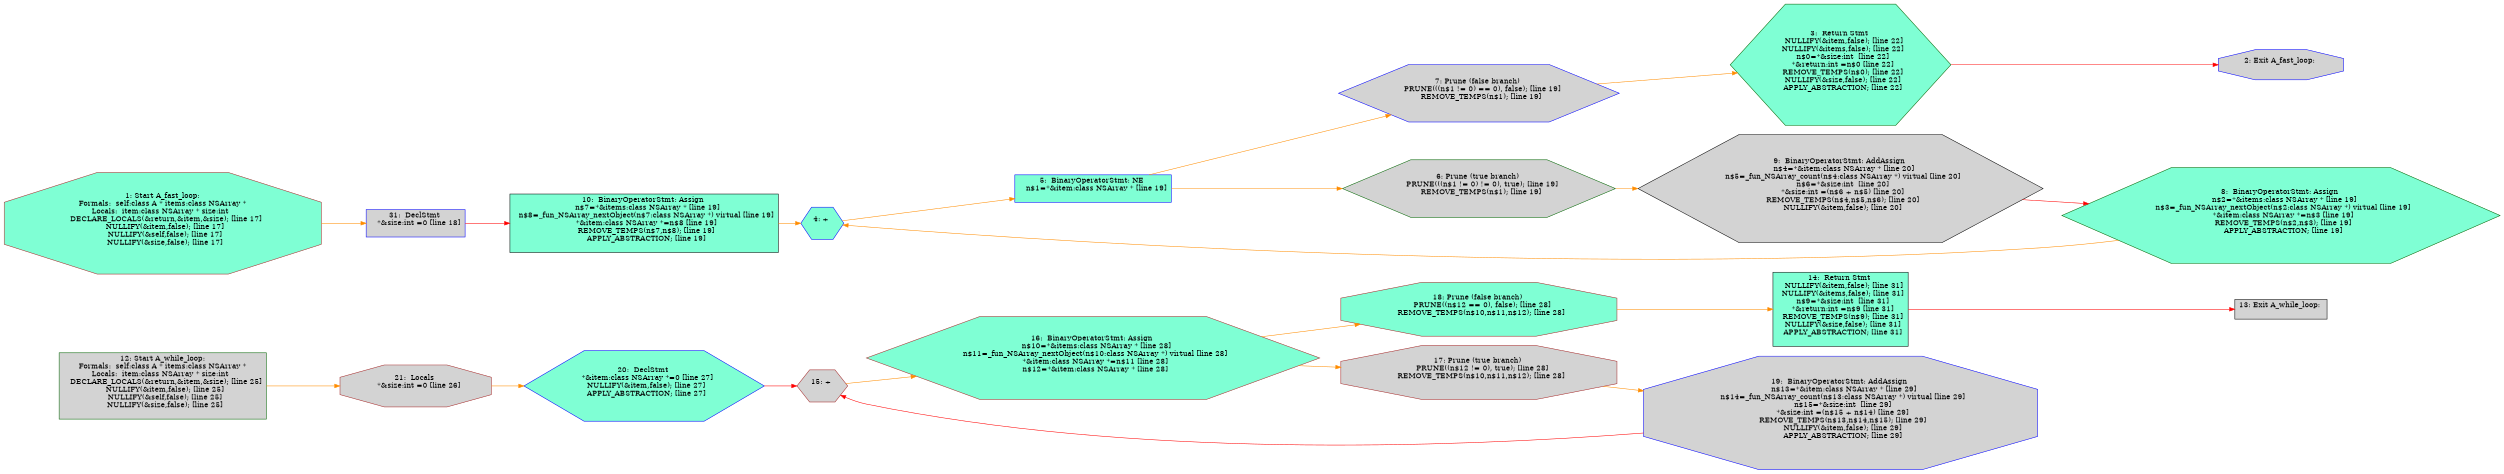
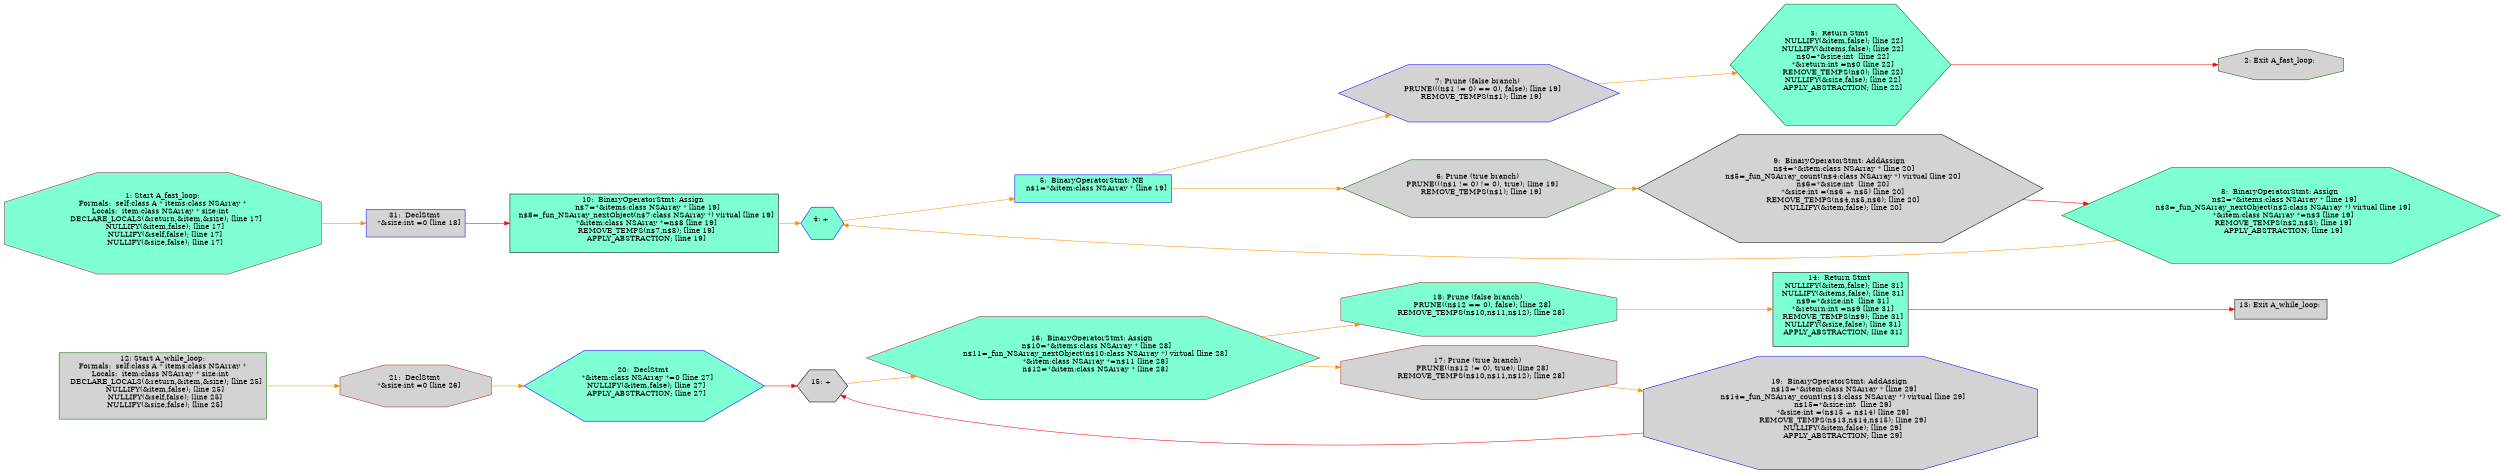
  digraph {
    rankdir=LR
    node [color=blue fillcolor=lightgrey shape=hexagon style=filled]
    edge [color=darkorange]
-   n1 [color=brown label="21:  Locals \n   *&size:int =0 [line 26]\n " shape=octagon]
+   n1 [color=brown label="21:  DeclStmt \n   *&size:int =0 [line 26]\n " shape=octagon]
    n2 [fillcolor=aquamarine label="20:  DeclStmt \n   *&item:class NSArray *=0 [line 27]\n  NULLIFY(&item,false); [line 27]\n  APPLY_ABSTRACTION; [line 27]\n "]
-   n3 [color=brown label="15: + \n  "]
+   n3 [color=black label="15: + \n  "]
    n4 [color=brown fillcolor=aquamarine label="16:  BinaryOperatorStmt: Assign \n   n$10=*&items:class NSArray * [line 28]\n  n$11=_fun_NSArray_nextObject(n$10:class NSArray *) virtual [line 28]\n  *&item:class NSArray *=n$11 [line 28]\n  n$12=*&item:class NSArray * [line 28]\n "]
    n5 [color=brown fillcolor=aquamarine label="18: Prune (false branch) \n   PRUNE((n$12 == 0), false); [line 28]\n  REMOVE_TEMPS(n$10,n$11,n$12); [line 28]\n " shape=octagon]
    n6 [color=brown label="17: Prune (true branch) \n   PRUNE((n$12 != 0), true); [line 28]\n  REMOVE_TEMPS(n$10,n$11,n$12); [line 28]\n " shape=octagon]
    n7 [label="19:  BinaryOperatorStmt: AddAssign \n   n$13=*&item:class NSArray * [line 29]\n  n$14=_fun_NSArray_count(n$13:class NSArray *) virtual [line 29]\n  n$15=*&size:int  [line 29]\n  *&size:int =(n$15 + n$14) [line 29]\n  REMOVE_TEMPS(n$13,n$14,n$15); [line 29]\n  NULLIFY(&item,false); [line 29]\n  APPLY_ABSTRACTION; [line 29]\n " shape=octagon]
    n8 [color=black fillcolor=aquamarine label="14:  Return Stmt \n   NULLIFY(&item,false); [line 31]\n  NULLIFY(&items,false); [line 31]\n  n$9=*&size:int  [line 31]\n  *&return:int =n$9 [line 31]\n  REMOVE_TEMPS(n$9); [line 31]\n  NULLIFY(&size,false); [line 31]\n  APPLY_ABSTRACTION; [line 31]\n " shape=box]
    n9 [color=black label="13: Exit A_while_loop: \n  " shape=box]
    n10 [color=darkgreen label="12: Start A_while_loop:\nFormals:  self:class A * items:class NSArray *\nLocals:  item:class NSArray * size:int  \n   DECLARE_LOCALS(&return,&item,&size); [line 25]\n  NULLIFY(&item,false); [line 25]\n  NULLIFY(&self,false); [line 25]\n  NULLIFY(&size,false); [line 25]\n " shape=box]
    n11 [label="31:  DeclStmt \n   *&size:int =0 [line 18]\n " shape=box]
    n12 [color=black fillcolor=aquamarine label="10:  BinaryOperatorStmt: Assign \n   n$7=*&items:class NSArray * [line 19]\n  n$8=_fun_NSArray_nextObject(n$7:class NSArray *) virtual [line 19]\n  *&item:class NSArray *=n$8 [line 19]\n  REMOVE_TEMPS(n$7,n$8); [line 19]\n  APPLY_ABSTRACTION; [line 19]\n " shape=box]
    n13 [fillcolor=aquamarine label="4: + \n  "]
    n14 [fillcolor=aquamarine label="5:  BinaryOperatorStmt: NE \n   n$1=*&item:class NSArray * [line 19]\n " shape=box]
    n15 [label="7: Prune (false branch) \n   PRUNE(((n$1 != 0) == 0), false); [line 19]\n  REMOVE_TEMPS(n$1); [line 19]\n "]
    n16 [color=darkgreen label="6: Prune (true branch) \n   PRUNE(((n$1 != 0) != 0), true); [line 19]\n  REMOVE_TEMPS(n$1); [line 19]\n "]
    n17 [color=black label="9:  BinaryOperatorStmt: AddAssign \n   n$4=*&item:class NSArray * [line 20]\n  n$5=_fun_NSArray_count(n$4:class NSArray *) virtual [line 20]\n  n$6=*&size:int  [line 20]\n  *&size:int =(n$6 + n$5) [line 20]\n  REMOVE_TEMPS(n$4,n$5,n$6); [line 20]\n  NULLIFY(&item,false); [line 20]\n "]
    n18 [color=darkgreen fillcolor=aquamarine label="8:  BinaryOperatorStmt: Assign \n   n$2=*&items:class NSArray * [line 19]\n  n$3=_fun_NSArray_nextObject(n$2:class NSArray *) virtual [line 19]\n  *&item:class NSArray *=n$3 [line 19]\n  REMOVE_TEMPS(n$2,n$3); [line 19]\n  APPLY_ABSTRACTION; [line 19]\n "]
    n19 [color=darkgreen fillcolor=aquamarine label="3:  Return Stmt \n   NULLIFY(&item,false); [line 22]\n  NULLIFY(&items,false); [line 22]\n  n$0=*&size:int  [line 22]\n  *&return:int =n$0 [line 22]\n  REMOVE_TEMPS(n$0); [line 22]\n  NULLIFY(&size,false); [line 22]\n  APPLY_ABSTRACTION; [line 22]\n "]
-   n20 [label="2: Exit A_fast_loop: \n  " shape=octagon]
+   n20 [color=darkgreen label="2: Exit A_fast_loop: \n  " shape=octagon]
    n21 [color=brown fillcolor=aquamarine label="1: Start A_fast_loop:\nFormals:  self:class A * items:class NSArray *\nLocals:  item:class NSArray * size:int  \n   DECLARE_LOCALS(&return,&item,&size); [line 17]\n  NULLIFY(&item,false); [line 17]\n  NULLIFY(&self,false); [line 17]\n  NULLIFY(&size,false); [line 17]\n " shape=octagon]
    n1 -> n2
    n2 -> n3 [color=red]
    n3 -> n4
    n4 -> n5
    n4 -> n6
    n5 -> n8
    n6 -> n7
    n7 -> n3 [color=red]
    n8 -> n9 [color=red]
    n10 -> n1
    n11 -> n12 [color=red]
    n12 -> n13
    n13 -> n14
    n14 -> n15
    n14 -> n16
    n15 -> n19
    n16 -> n17
    n17 -> n18 [color=red]
    n18 -> n13
    n19 -> n20 [color=red]
    n21 -> n11
  }
